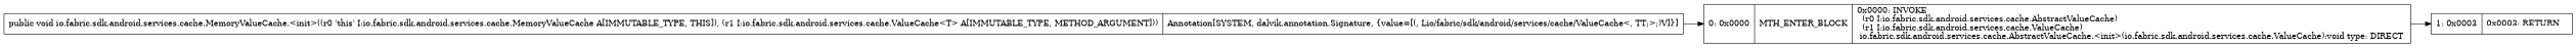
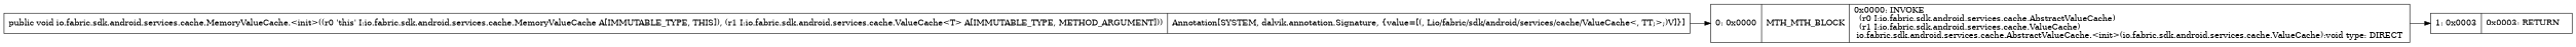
  digraph {
    rankdir=LR
    node [shape=record]
-   n1 [label="{0\:\ 0x0000|MTH_ENTER_BLOCK\l|0x0000: INVOKE  \l  (r0 I:io.fabric.sdk.android.services.cache.AbstractValueCache)\l  (r1 I:io.fabric.sdk.android.services.cache.ValueCache)\l io.fabric.sdk.android.services.cache.AbstractValueCache.\<init\>(io.fabric.sdk.android.services.cache.ValueCache):void type: DIRECT \l}"]
+   n1 [label="{0\:\ 0x0000|MTH_MTH_BLOCK\l|0x0000: INVOKE  \l  (r0 I:io.fabric.sdk.android.services.cache.AbstractValueCache)\l  (r1 I:io.fabric.sdk.android.services.cache.ValueCache)\l io.fabric.sdk.android.services.cache.AbstractValueCache.\<init\>(io.fabric.sdk.android.services.cache.ValueCache):void type: DIRECT \l}"]
    n2 [label="{1\:\ 0x0003|0x0003: RETURN   \l}"]
    n3 [label="{public void io.fabric.sdk.android.services.cache.MemoryValueCache.\<init\>((r0 'this' I:io.fabric.sdk.android.services.cache.MemoryValueCache A[IMMUTABLE_TYPE, THIS]), (r1 I:io.fabric.sdk.android.services.cache.ValueCache\<T\> A[IMMUTABLE_TYPE, METHOD_ARGUMENT]))  | Annotation[SYSTEM, dalvik.annotation.Signature, \{value=[(, Lio\/fabric\/sdk\/android\/services\/cache\/ValueCache\<, TT;\>;)V]\}]\l}"]
    n1 -> n2
    n3 -> n1
  }
